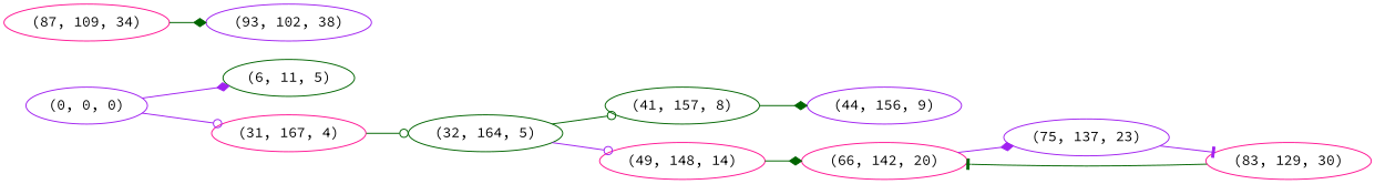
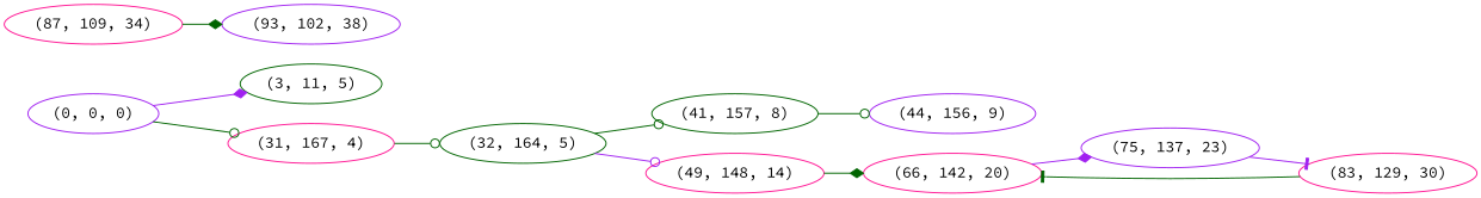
  digraph {
    fontname="Source Code Pro"
    rankdir=LR
    node [color=deeppink fontname="Source Code Pro"]
    edge [arrowhead=odot color=darkgreen fontname="Source Code Pro"]
    "(0, 0, 0)" [color=purple]
-   "(6, 11, 5)" [color=darkgreen]
+   "(6, 11, 5)" [color=darkgreen label="(3, 11, 5)"]
    "(31, 167, 4)"
    "(32, 164, 5)" [color=darkgreen]
    "(41, 157, 8)" [color=darkgreen]
    "(49, 148, 14)"
    "(44, 156, 9)" [color=purple]
    "(66, 142, 20)"
    "(75, 137, 23)" [color=purple]
    "(83, 129, 30)"
    "(93, 102, 38)" [color=purple]
    "(87, 109, 34)"
    "(0, 0, 0)" -> "(6, 11, 5)" [arrowhead=diamond color=purple]
-   "(0, 0, 0)" -> "(31, 167, 4)" [color=purple]
+   "(0, 0, 0)" -> "(31, 167, 4)"
    "(31, 167, 4)" -> "(32, 164, 5)"
    "(32, 164, 5)" -> "(41, 157, 8)"
    "(32, 164, 5)" -> "(49, 148, 14)" [color=purple]
-   "(41, 157, 8)" -> "(44, 156, 9)" [arrowhead=diamond]
+   "(41, 157, 8)" -> "(44, 156, 9)"
    "(49, 148, 14)" -> "(66, 142, 20)" [arrowhead=diamond]
    "(66, 142, 20)" -> "(75, 137, 23)" [arrowhead=diamond color=purple]
    "(75, 137, 23)" -> "(83, 129, 30)" [arrowhead=tee color=purple]
    "(83, 129, 30)" -> "(66, 142, 20)" [arrowhead=tee]
    "(87, 109, 34)" -> "(93, 102, 38)" [arrowhead=diamond]
  }
